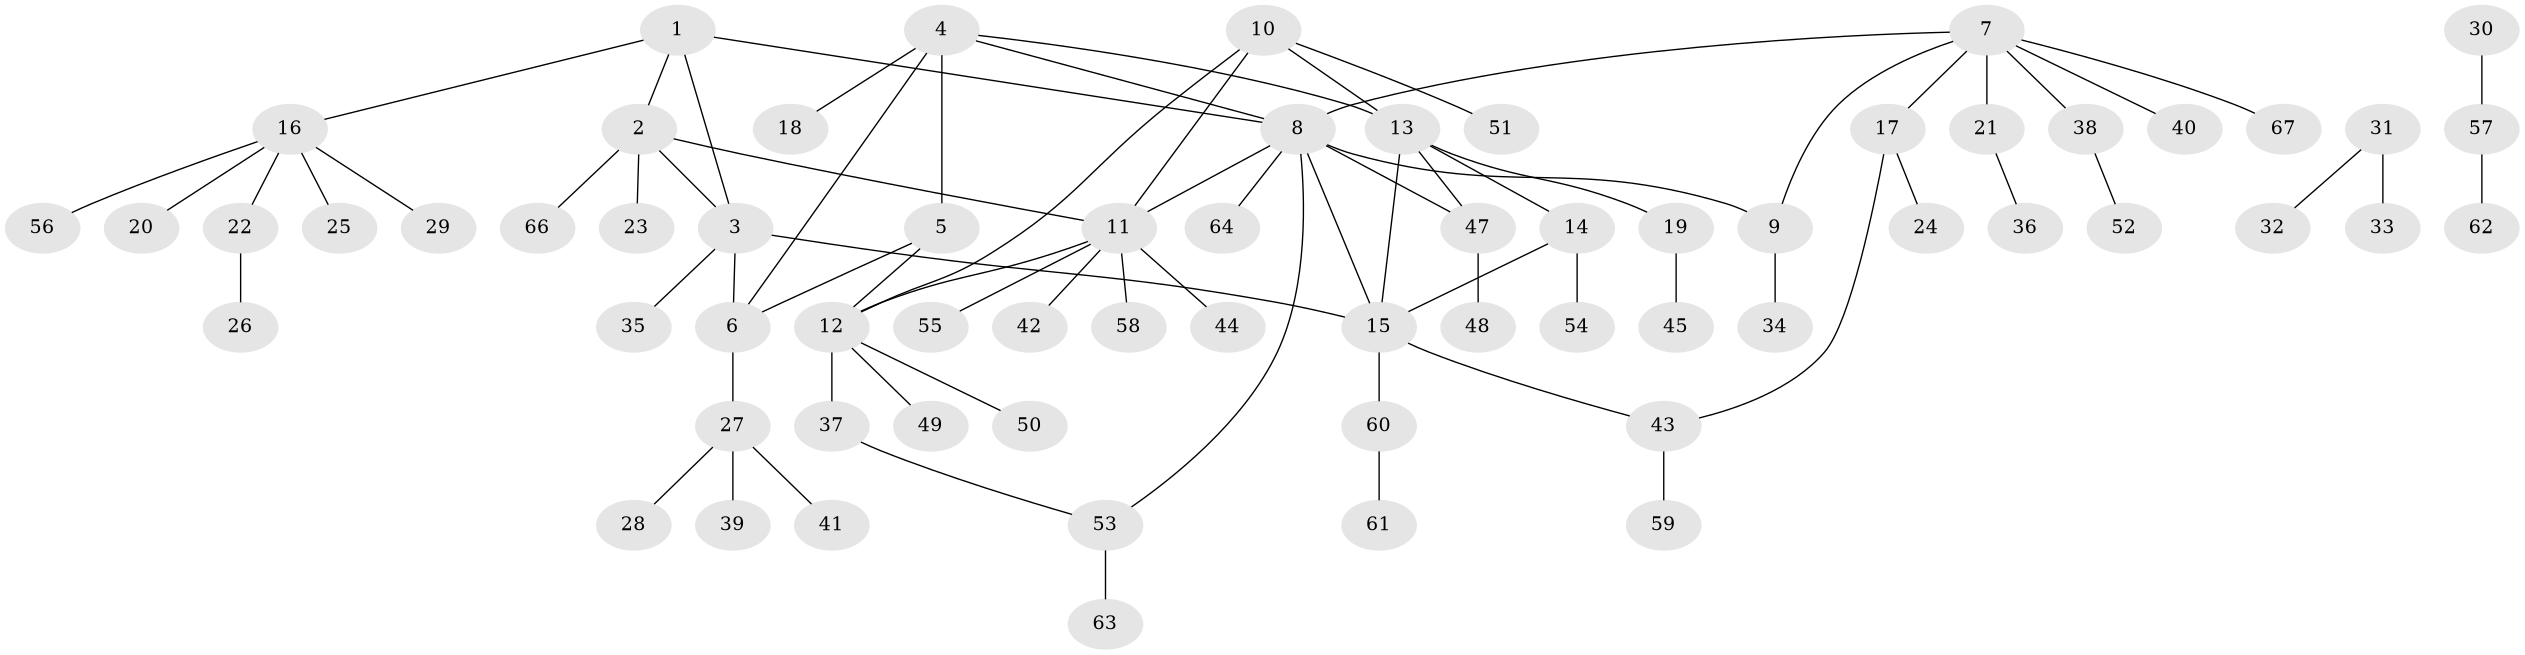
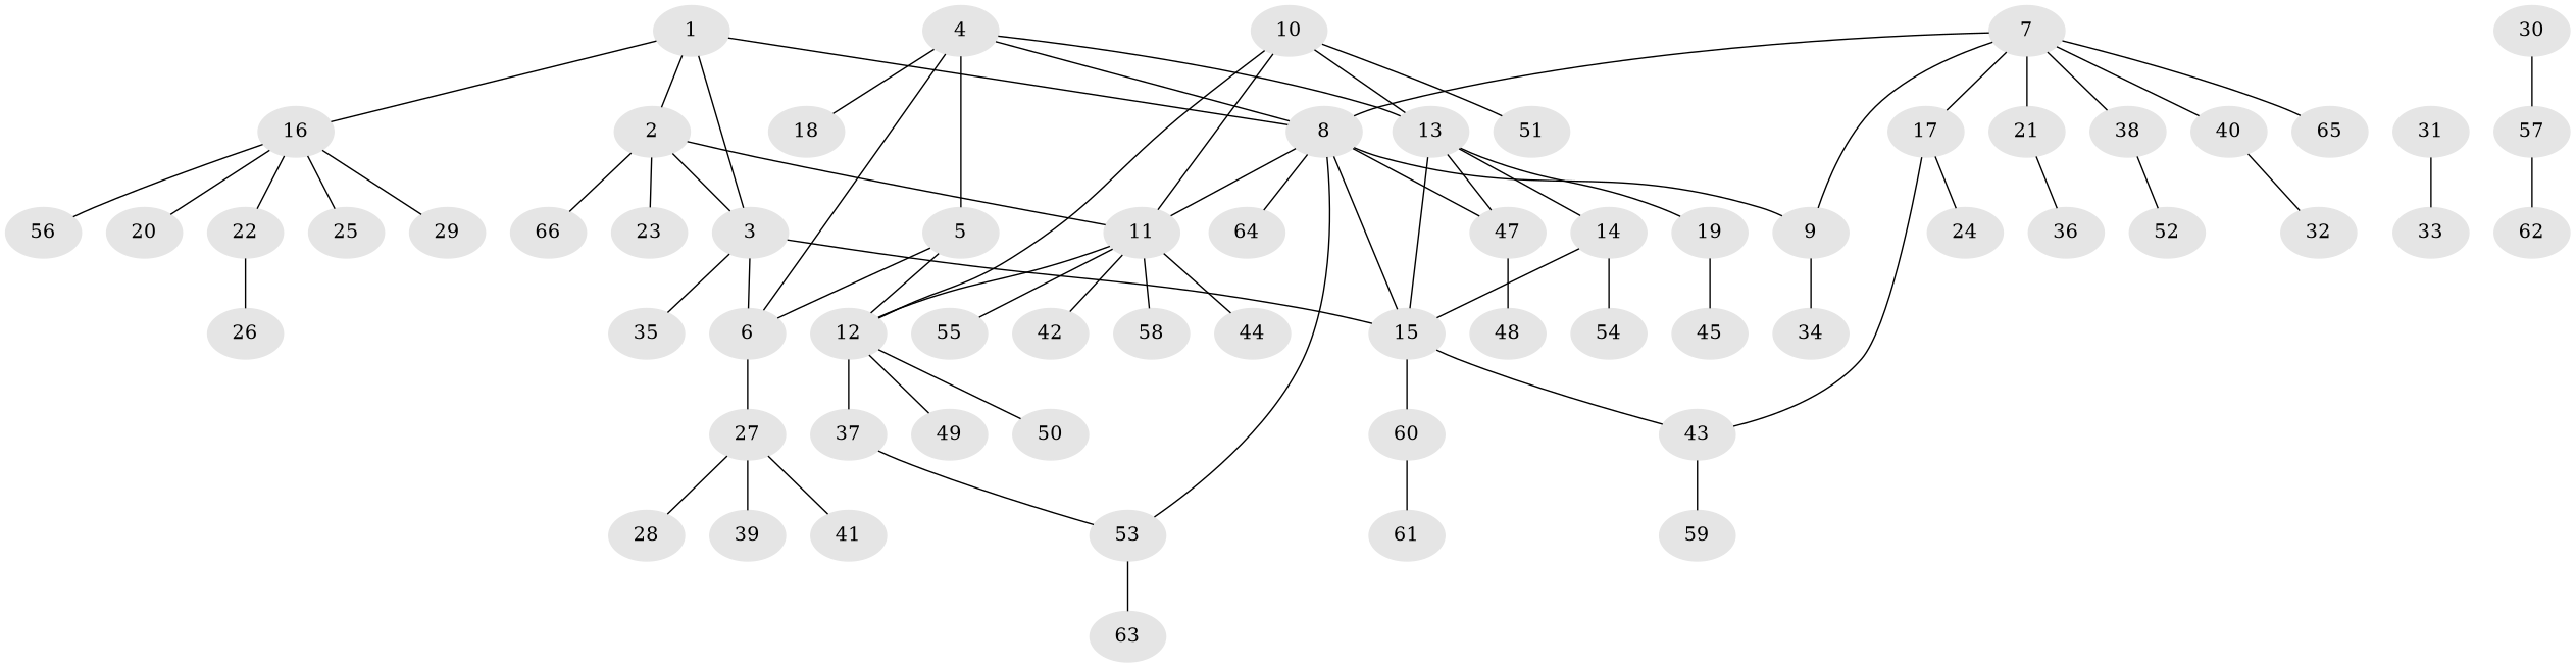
  graph {
    node [color=gray90 style=filled]
    1
    2
    3
    8
    16
    11
    23
    66
    6
    15
    35
    9
    47
    53
    64
    20
    22
    25
    29
    56
    12
    42
    44
    55
    58
    27
    43
    60
    4
    5
    13
    18
    14
    19
    37
    49
    50
    28
    39
    41
    7
    17
    21
    38
    40
-   65 [label=67]
+   65
    34
    24
    36
    31
    32
    33
    52
    48
    63
    10
    51
    54
    45
    59
    61
    26
    30
    57
    62
    1 -- 2
    1 -- 3
    1 -- 8
    1 -- 16
    2 -- 3
    2 -- 11
    2 -- 23
    2 -- 66
    3 -- 6
    3 -- 15
    3 -- 35
    8 -- 11
    8 -- 15
    8 -- 9
    8 -- 47
    8 -- 53
    8 -- 64
    16 -- 20
    16 -- 22
    16 -- 25
    16 -- 29
    16 -- 56
    11 -- 12
    11 -- 42
    11 -- 44
    11 -- 55
    11 -- 58
    6 -- 27
    15 -- 43
    15 -- 60
    9 -- 34
    47 -- 48
    53 -- 63
    22 -- 26
    12 -- 37
    12 -- 49
    12 -- 50
    27 -- 28
    27 -- 39
    27 -- 41
    43 -- 59
    60 -- 61
    4 -- 8
    4 -- 6
    4 -- 5
    4 -- 13
    4 -- 18
    5 -- 6
    5 -- 12
    13 -- 15
    13 -- 47
    13 -- 14
    13 -- 19
    14 -- 15
    14 -- 54
    19 -- 45
    37 -- 53
    7 -- 8
    7 -- 9
    7 -- 17
    7 -- 21
    7 -- 38
    7 -- 40
    7 -- 65
    17 -- 43
    17 -- 24
    21 -- 36
    38 -- 52
-   31 -- 32
+   40 -- 32
    31 -- 33
    10 -- 11
    10 -- 12
    10 -- 13
    10 -- 51
    30 -- 57
    57 -- 62
  }
